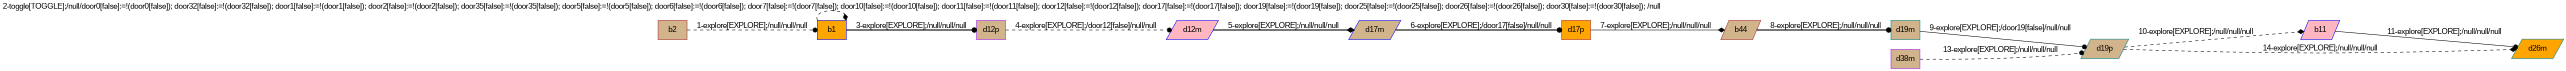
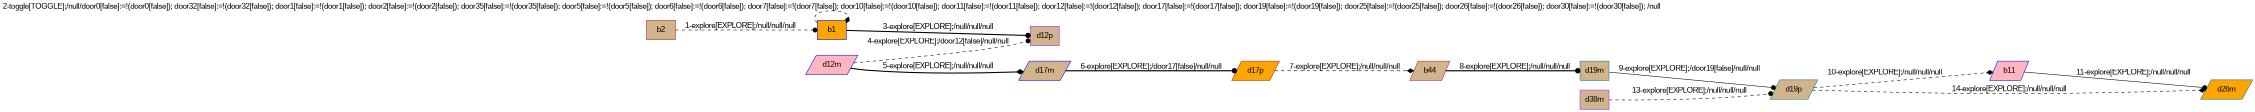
  digraph {
    fontname="Liberation Sans"
    rankdir=LR
    node [color=blue fillcolor=tan fontname="Liberation Sans" shape=box style=filled]
    edge [arrowhead=dot fontname="Liberation Sans" style=dashed]
    b2 [color=brown]
    b1 [fillcolor=orange]
    d12p [color=purple]
    d12m [fillcolor=lightpink shape=parallelogram]
    d17m [shape=parallelogram]
-   d17p [color=brown fillcolor=orange]
+   d17p [color=brown fillcolor=orange shape=parallelogram]
    b44 [color=brown shape=parallelogram]
    d19m [color=teal]
    d19p [color=teal shape=parallelogram]
    b11 [fillcolor=lightpink shape=parallelogram]
    d26m [color=teal fillcolor=orange shape=parallelogram]
    d38m [color=purple]
    b2 -> b1 [label="1-explore[EXPLORE];/null/null/null"]
    b1 -> b1 [arrowhead=diamond label="2-toggle[TOGGLE];/null/door0[false]:=!(door0[false]); door32[false]:=!(door32[false]); door1[false]:=!(door1[false]); door2[false]:=!(door2[false]); door35[false]:=!(door35[false]); door5[false]:=!(door5[false]); door6[false]:=!(door6[false]); door7[false]:=!(door7[false]); door10[false]:=!(door10[false]); door11[false]:=!(door11[false]); door12[false]:=!(door12[false]); door17[false]:=!(door17[false]); door19[false]:=!(door19[false]); door25[false]:=!(door25[false]); door26[false]:=!(door26[false]); door30[false]:=!(door30[false]); /null"]
    b1 -> d12p [label="3-explore[EXPLORE];/null/null/null" style=bold]
-   d12p -> d12m [label="4-explore[EXPLORE];/door12[false]/null/null"]
+   d12m -> d12p [label="4-explore[EXPLORE];/door12[false]/null/null"]
    d12m -> d17m [arrowhead=diamond label="5-explore[EXPLORE];/null/null/null" style=bold]
    d17m -> d17p [label="6-explore[EXPLORE];/door17[false]/null/null" style=bold]
-   d17p -> b44 [arrowhead=diamond label="7-explore[EXPLORE];/null/null/null" style=solid]
+   d17p -> b44 [arrowhead=diamond label="7-explore[EXPLORE];/null/null/null"]
    b44 -> d19m [label="8-explore[EXPLORE];/null/null/null" style=bold]
    d19m -> d19p [label="9-explore[EXPLORE];/door19[false]/null/null" style=solid]
    d19p -> b11 [arrowhead=diamond label="10-explore[EXPLORE];/null/null/null"]
    d19p -> d26m [arrowhead=diamond label="14-explore[EXPLORE];/null/null/null"]
    b11 -> d26m [label="11-explore[EXPLORE];/null/null/null" style=solid]
    d38m -> d19p [label="13-explore[EXPLORE];/null/null/null"]
  }
